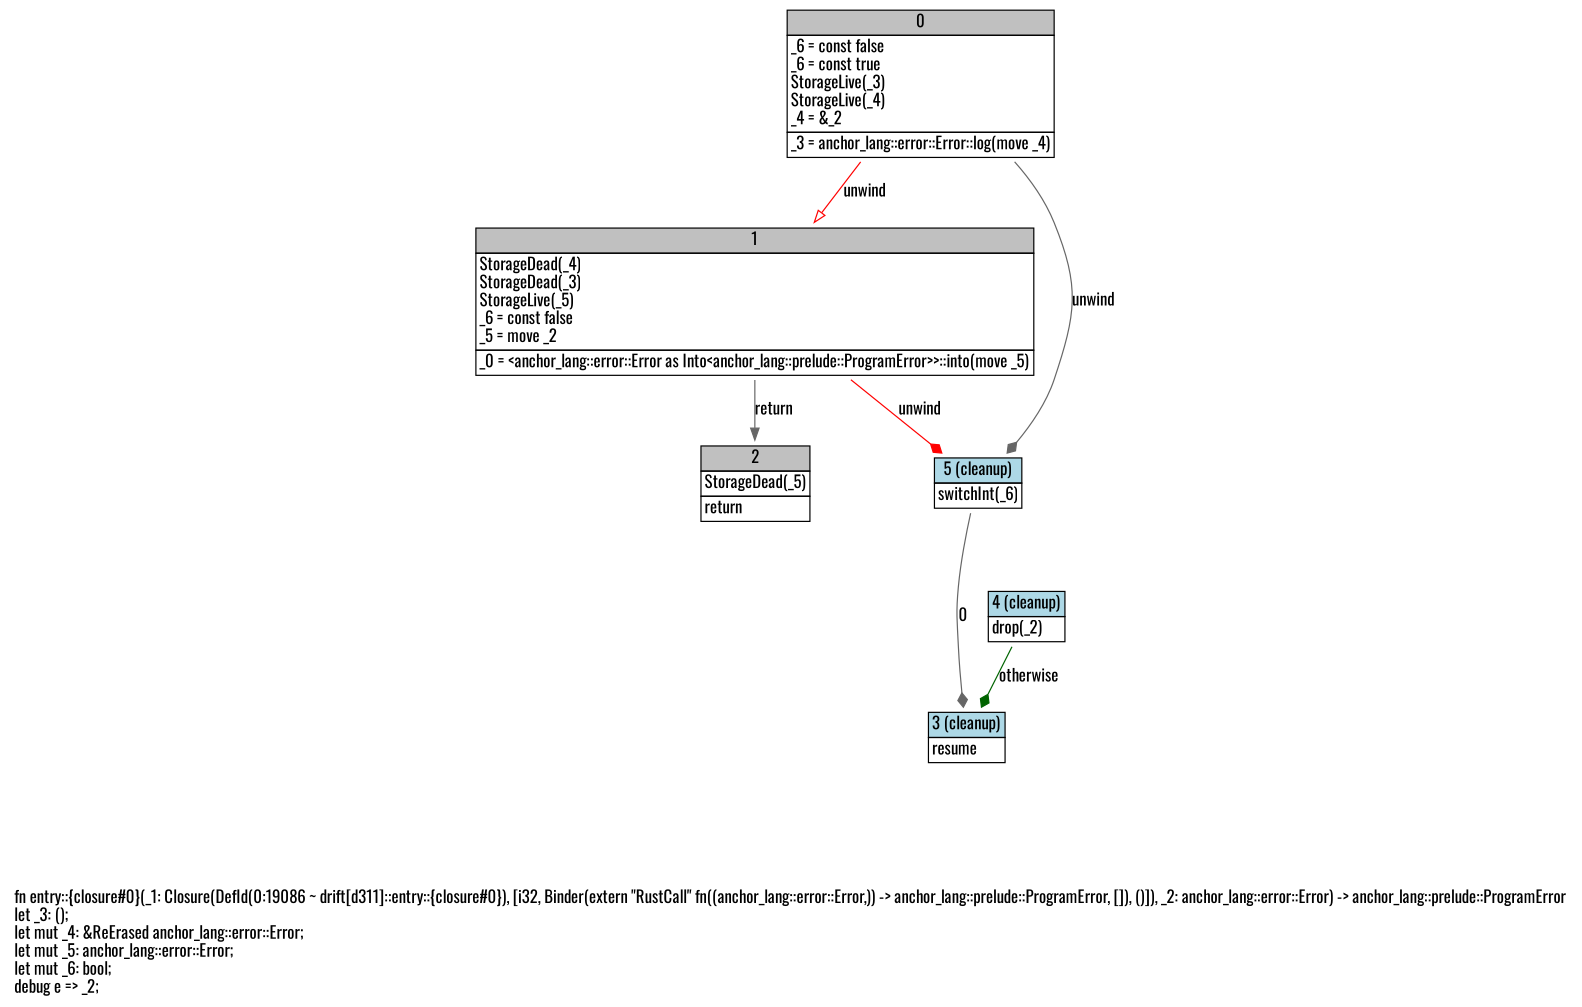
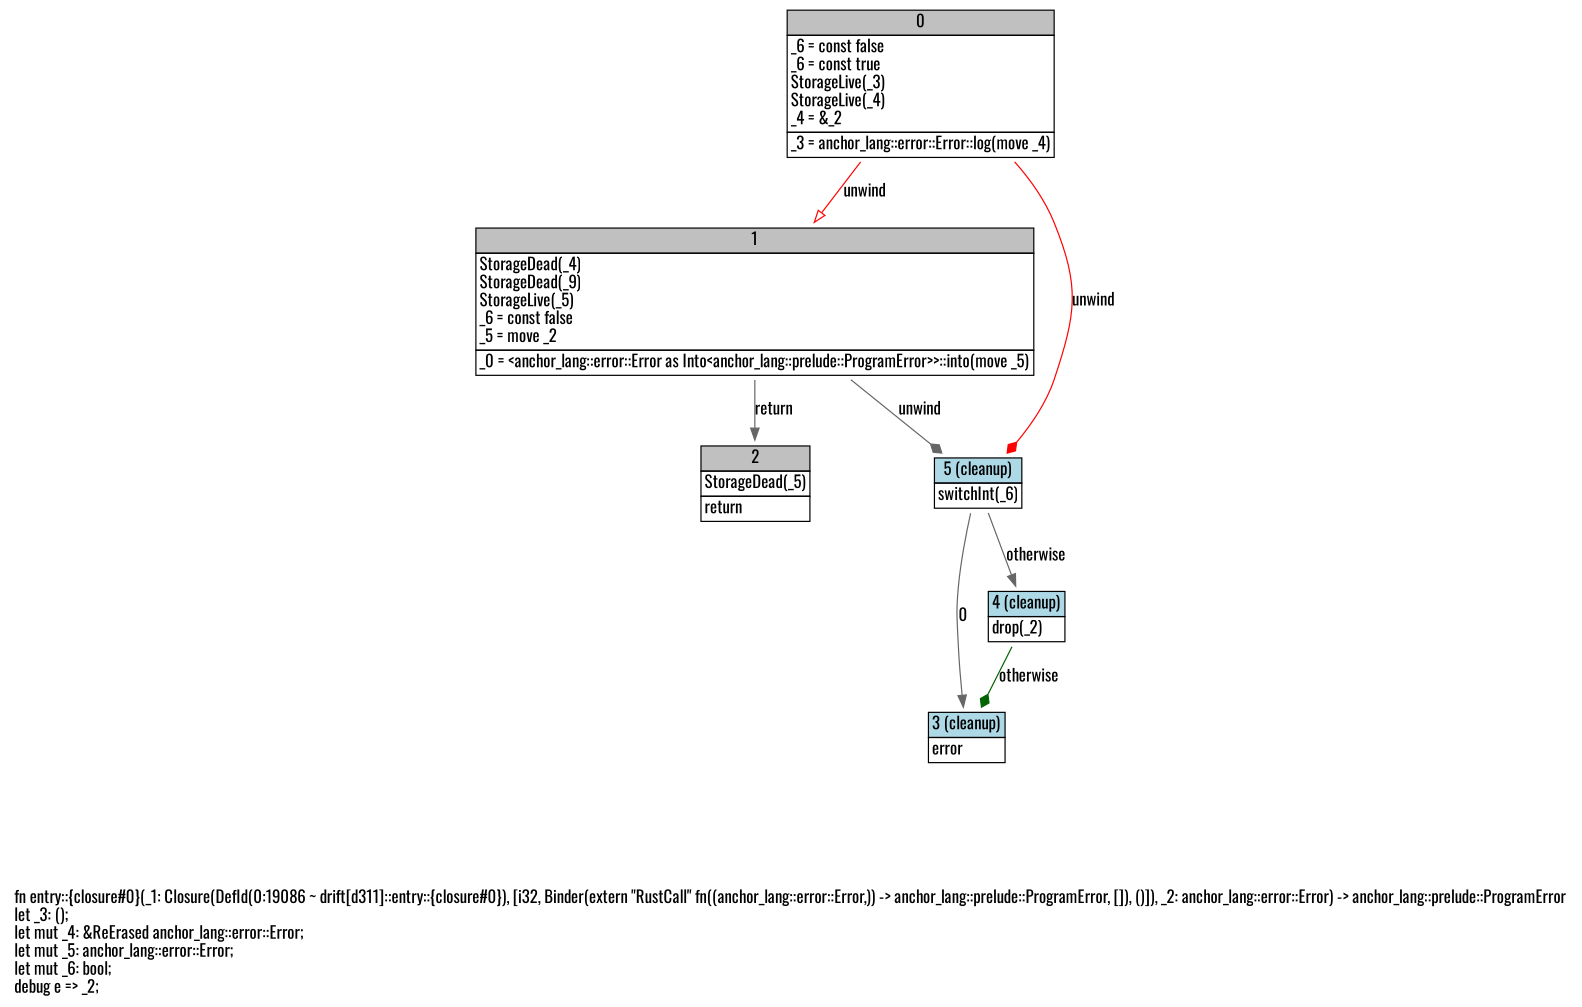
  digraph {
    fontname=Oswald
    label=<fn entry::{closure#0}(_1: Closure(DefId(0:19086 ~ drift[d311]::entry::{closure#0}), [i32, Binder(extern &quot;RustCall&quot; fn((anchor_lang::error::Error,)) -&gt; anchor_lang::prelude::ProgramError, []), ()]), _2: anchor_lang::error::Error) -&gt; anchor_lang::prelude::ProgramError<br align="left"/>let _3: ();<br align="left"/>let mut _4: &amp;ReErased anchor_lang::error::Error;<br align="left"/>let mut _5: anchor_lang::error::Error;<br align="left"/>let mut _6: bool;<br align="left"/>debug e =&gt; _2;<br align="left"/>>
    node [fontname=Oswald shape=none]
    edge [arrowhead=diamond color=gray40 fontname=Oswald]
    n1 [label=<<table border="0" cellborder="1" cellspacing="0"><tr><td bgcolor="gray" align="center" colspan="1">0</td></tr><tr><td align="left" balign="left">_6 = const false<br/>_6 = const true<br/>StorageLive(_3)<br/>StorageLive(_4)<br/>_4 = &amp;_2<br/></td></tr><tr><td align="left">_3 = anchor_lang::error::Error::log(move _4)</td></tr></table>>]
-   n2 [label=<<table border="0" cellborder="1" cellspacing="0"><tr><td bgcolor="gray" align="center" colspan="1">1</td></tr><tr><td align="left" balign="left">StorageDead(_4)<br/>StorageDead(_3)<br/>StorageLive(_5)<br/>_6 = const false<br/>_5 = move _2<br/></td></tr><tr><td align="left">_0 = &lt;anchor_lang::error::Error as Into&lt;anchor_lang::prelude::ProgramError&gt;&gt;::into(move _5)</td></tr></table>>]
+   n2 [label=<<table border="0" cellborder="1" cellspacing="0"><tr><td bgcolor="gray" align="center" colspan="1">1</td></tr><tr><td align="left" balign="left">StorageDead(_4)<br/>StorageDead(_9)<br/>StorageLive(_5)<br/>_6 = const false<br/>_5 = move _2<br/></td></tr><tr><td align="left">_0 = &lt;anchor_lang::error::Error as Into&lt;anchor_lang::prelude::ProgramError&gt;&gt;::into(move _5)</td></tr></table>>]
    n3 [label=<<table border="0" cellborder="1" cellspacing="0"><tr><td bgcolor="lightblue" align="center" colspan="1">5 (cleanup)</td></tr><tr><td align="left">switchInt(_6)</td></tr></table>>]
    n4 [label=<<table border="0" cellborder="1" cellspacing="0"><tr><td bgcolor="gray" align="center" colspan="1">2</td></tr><tr><td align="left" balign="left">StorageDead(_5)<br/></td></tr><tr><td align="left">return</td></tr></table>>]
-   n5 [label=<<table border="0" cellborder="1" cellspacing="0"><tr><td bgcolor="lightblue" align="center" colspan="1">3 (cleanup)</td></tr><tr><td align="left">resume</td></tr></table>>]
+   n5 [label=<<table border="0" cellborder="1" cellspacing="0"><tr><td bgcolor="lightblue" align="center" colspan="1">3 (cleanup)</td></tr><tr><td align="left">error</td></tr></table>>]
    n6 [label=<<table border="0" cellborder="1" cellspacing="0"><tr><td bgcolor="lightblue" align="center" colspan="1">4 (cleanup)</td></tr><tr><td align="left">drop(_2)</td></tr></table>>]
    n1 -> n2 [arrowhead=onormal color=red label=unwind]
-   n1 -> n3 [label=unwind]
-   n2 -> n3 [color=red label=unwind]
+   n1 -> n3 [color=red label=unwind]
+   n2 -> n3 [label=unwind]
    n2 -> n4 [arrowhead=normal label=return]
-   n3 -> n5 [label=0]
+   n3 -> n5 [arrowhead=normal label=0]
+   n3 -> n6 [arrowhead=normal label=otherwise]
    n6 -> n5 [color=darkgreen label=otherwise]
  }
